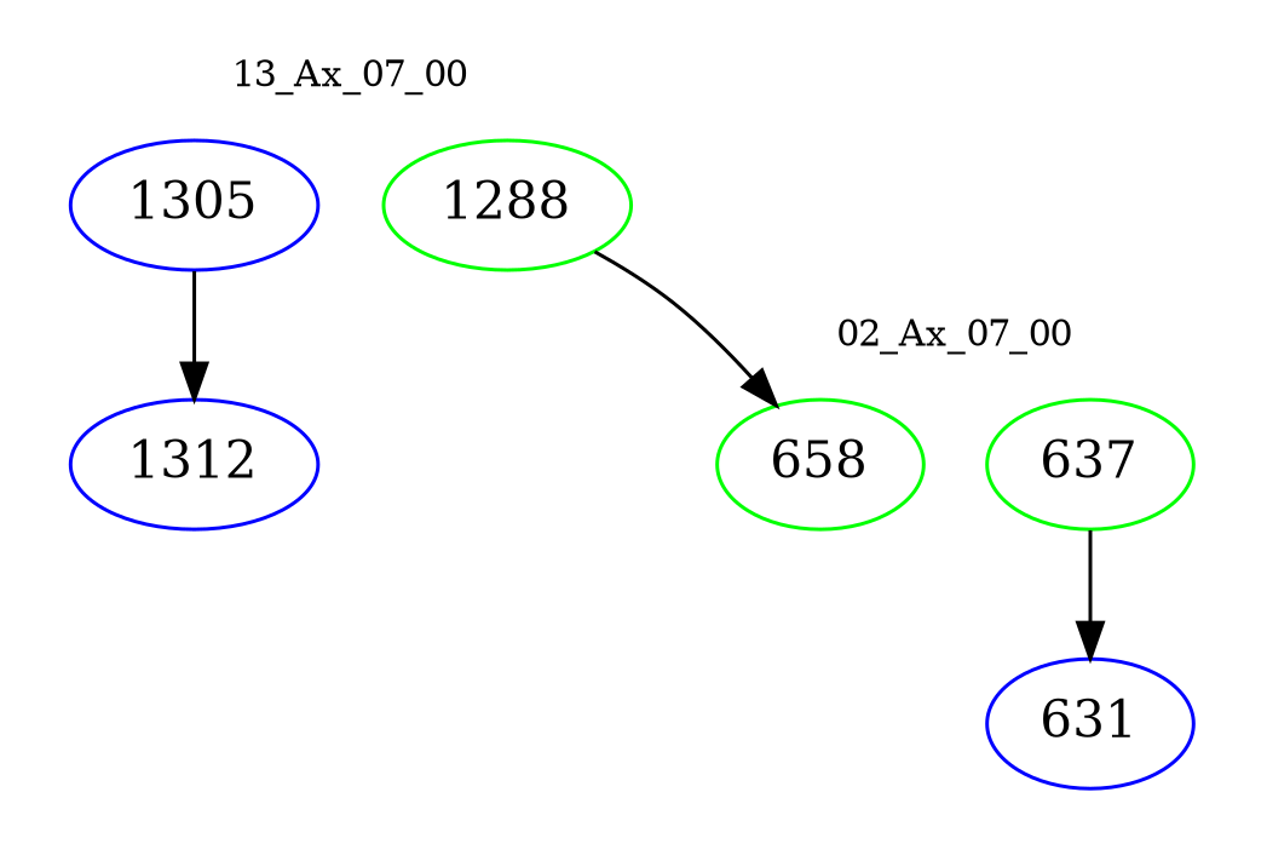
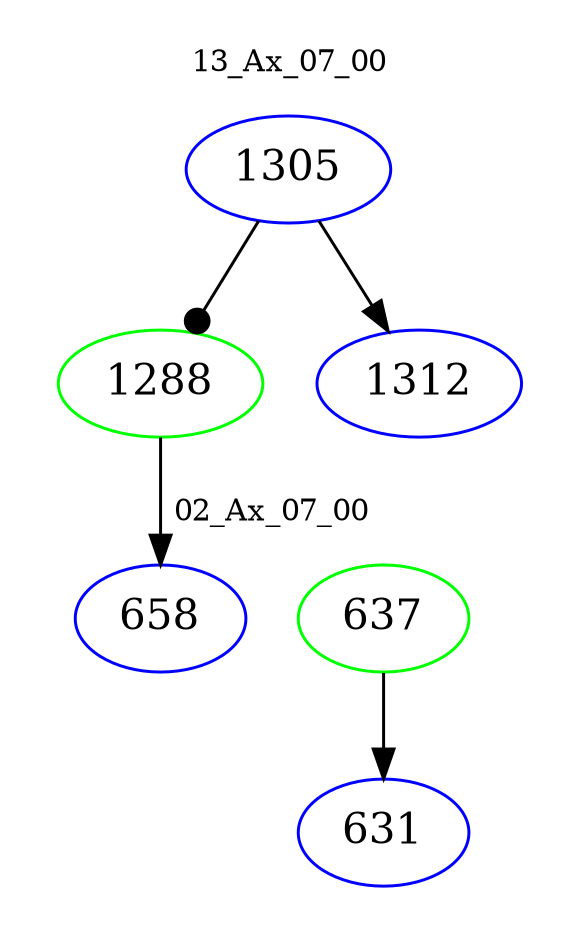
  digraph {
    node [color=green]
    edge [arrowhead=normal color=black]
    n1 [label=637]
    n2 [color=blue label=631]
-   n3 [label=658]
+   n3 [color=blue label=658]
    n4 [color=blue label=1305]
    n5 [label=1288]
    n6 [color=blue label=1312]
    subgraph cluster_1 {
      color=white
      fontsize=10
      label="02_Ax_07_00"
      n1
      n2
      n3
    }
    subgraph cluster_2 {
      color=white
      fontsize=10
      label="13_Ax_07_00"
      n4
      n5
      n6
    }
    n1 -> n2
+   n4 -> n5 [arrowhead=dot]
    n4 -> n6
    n5 -> n3
  }
